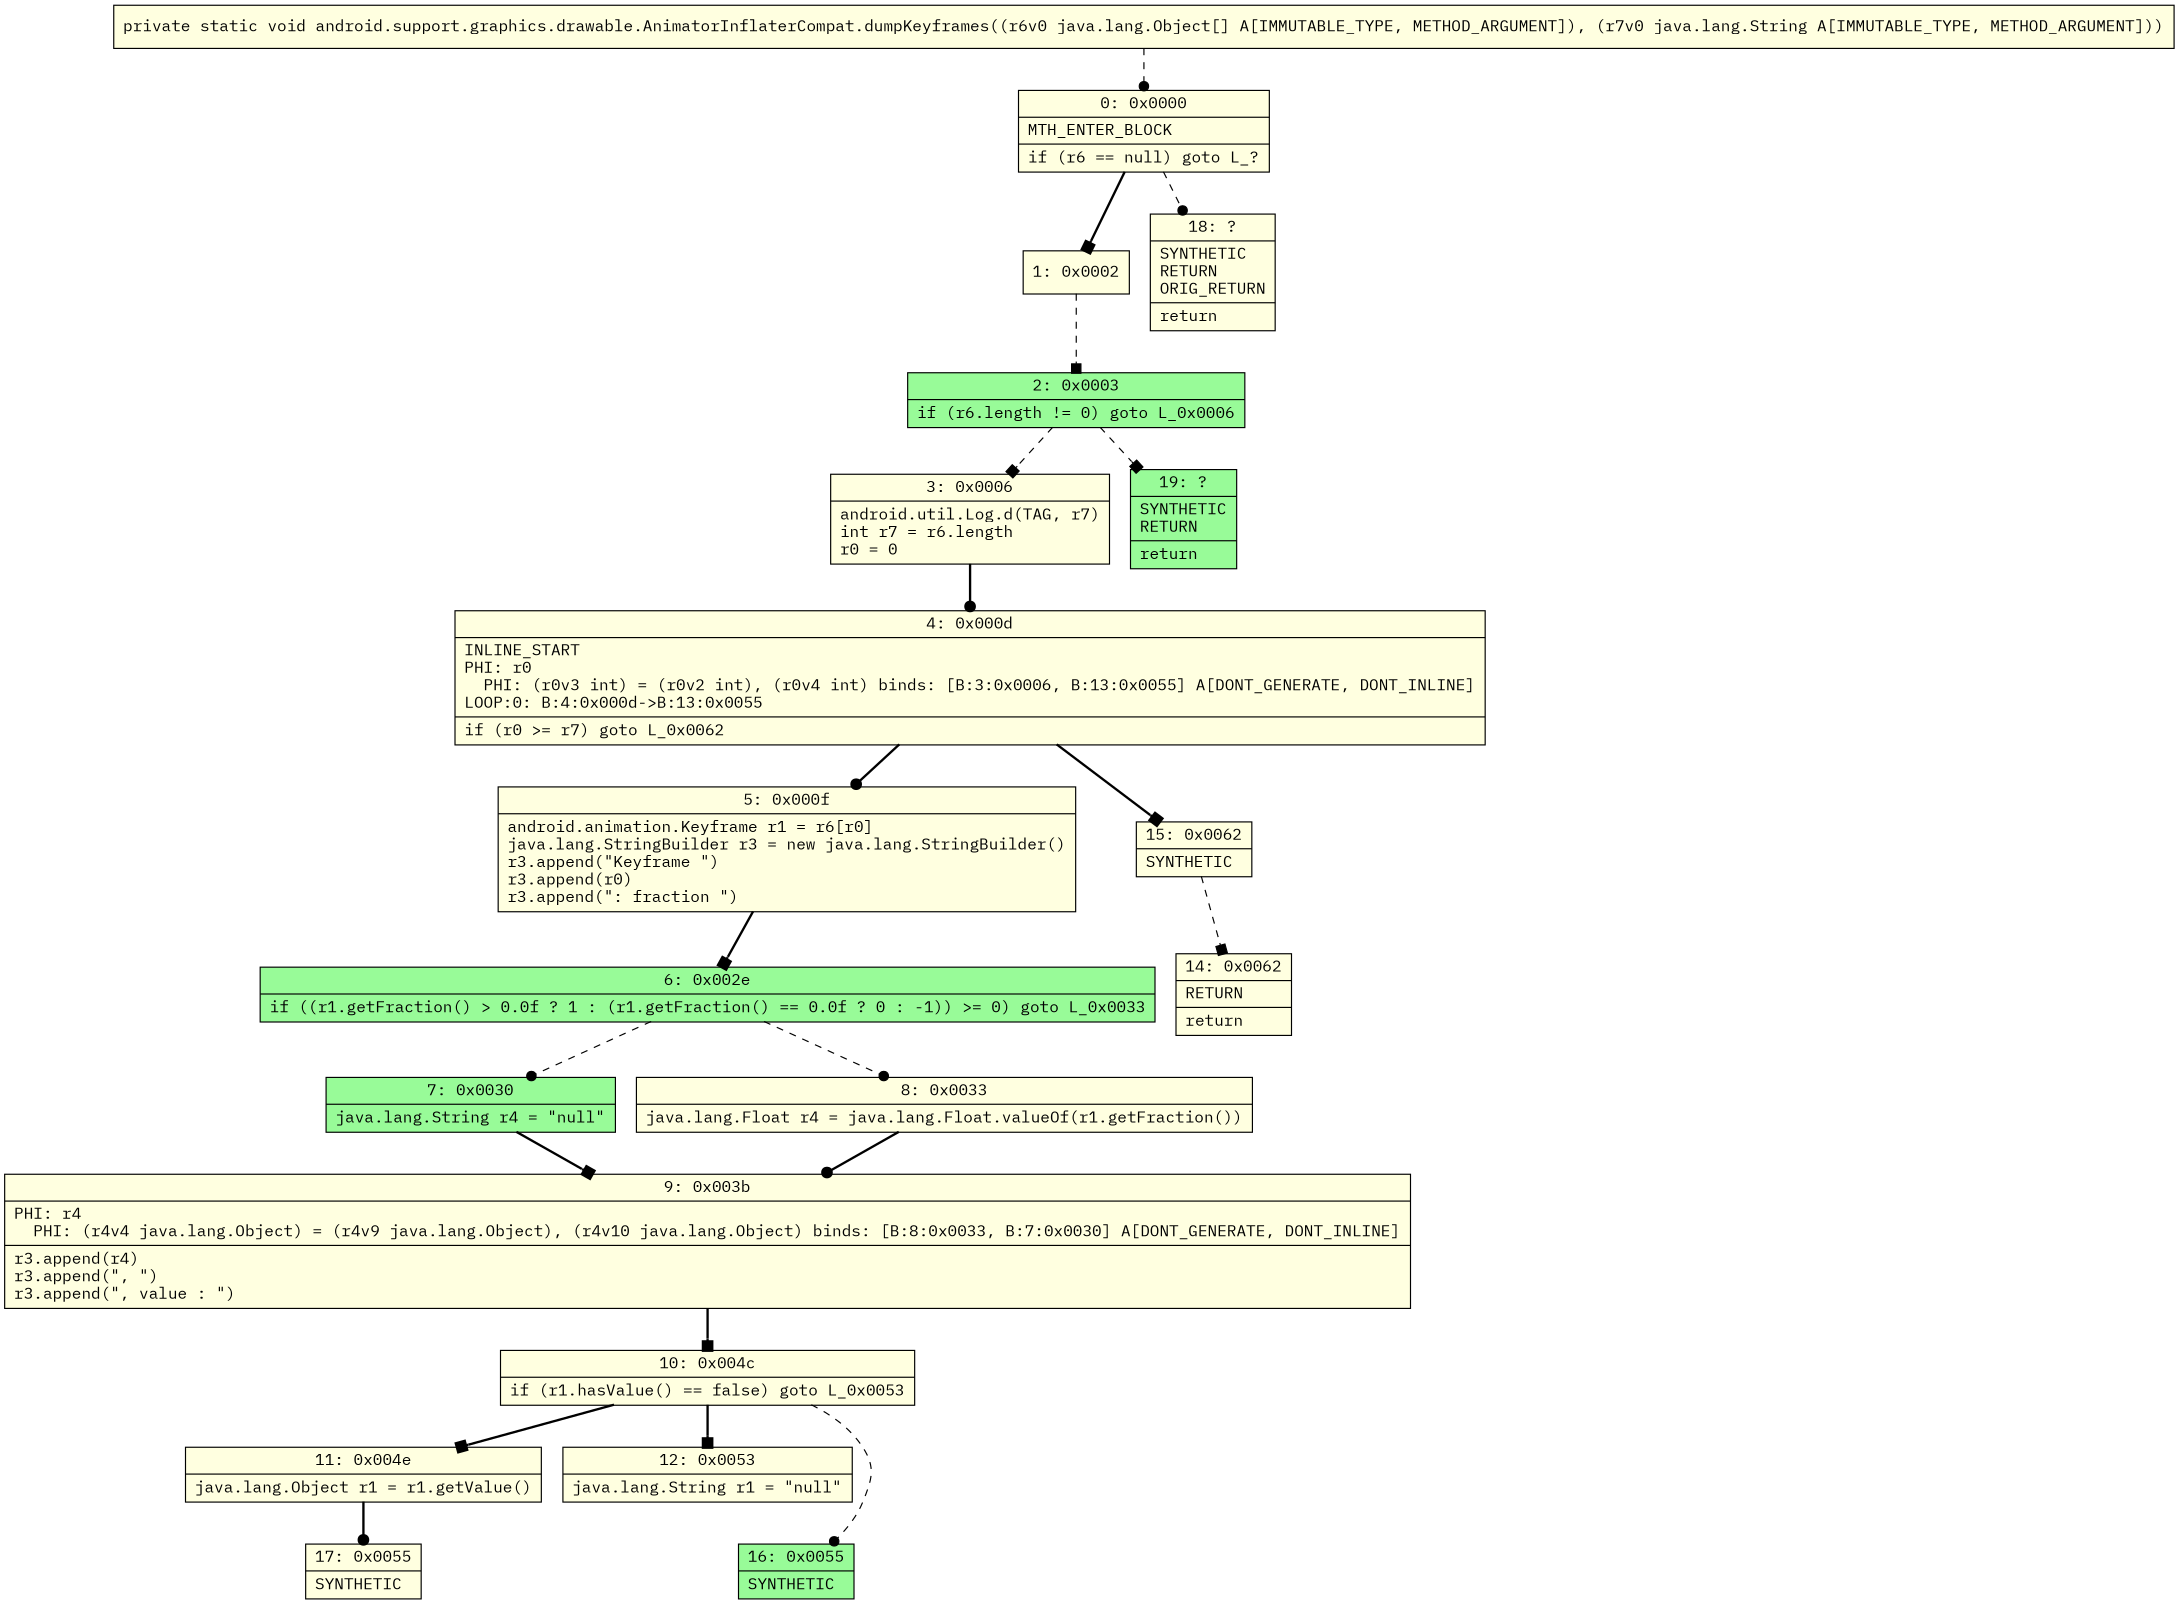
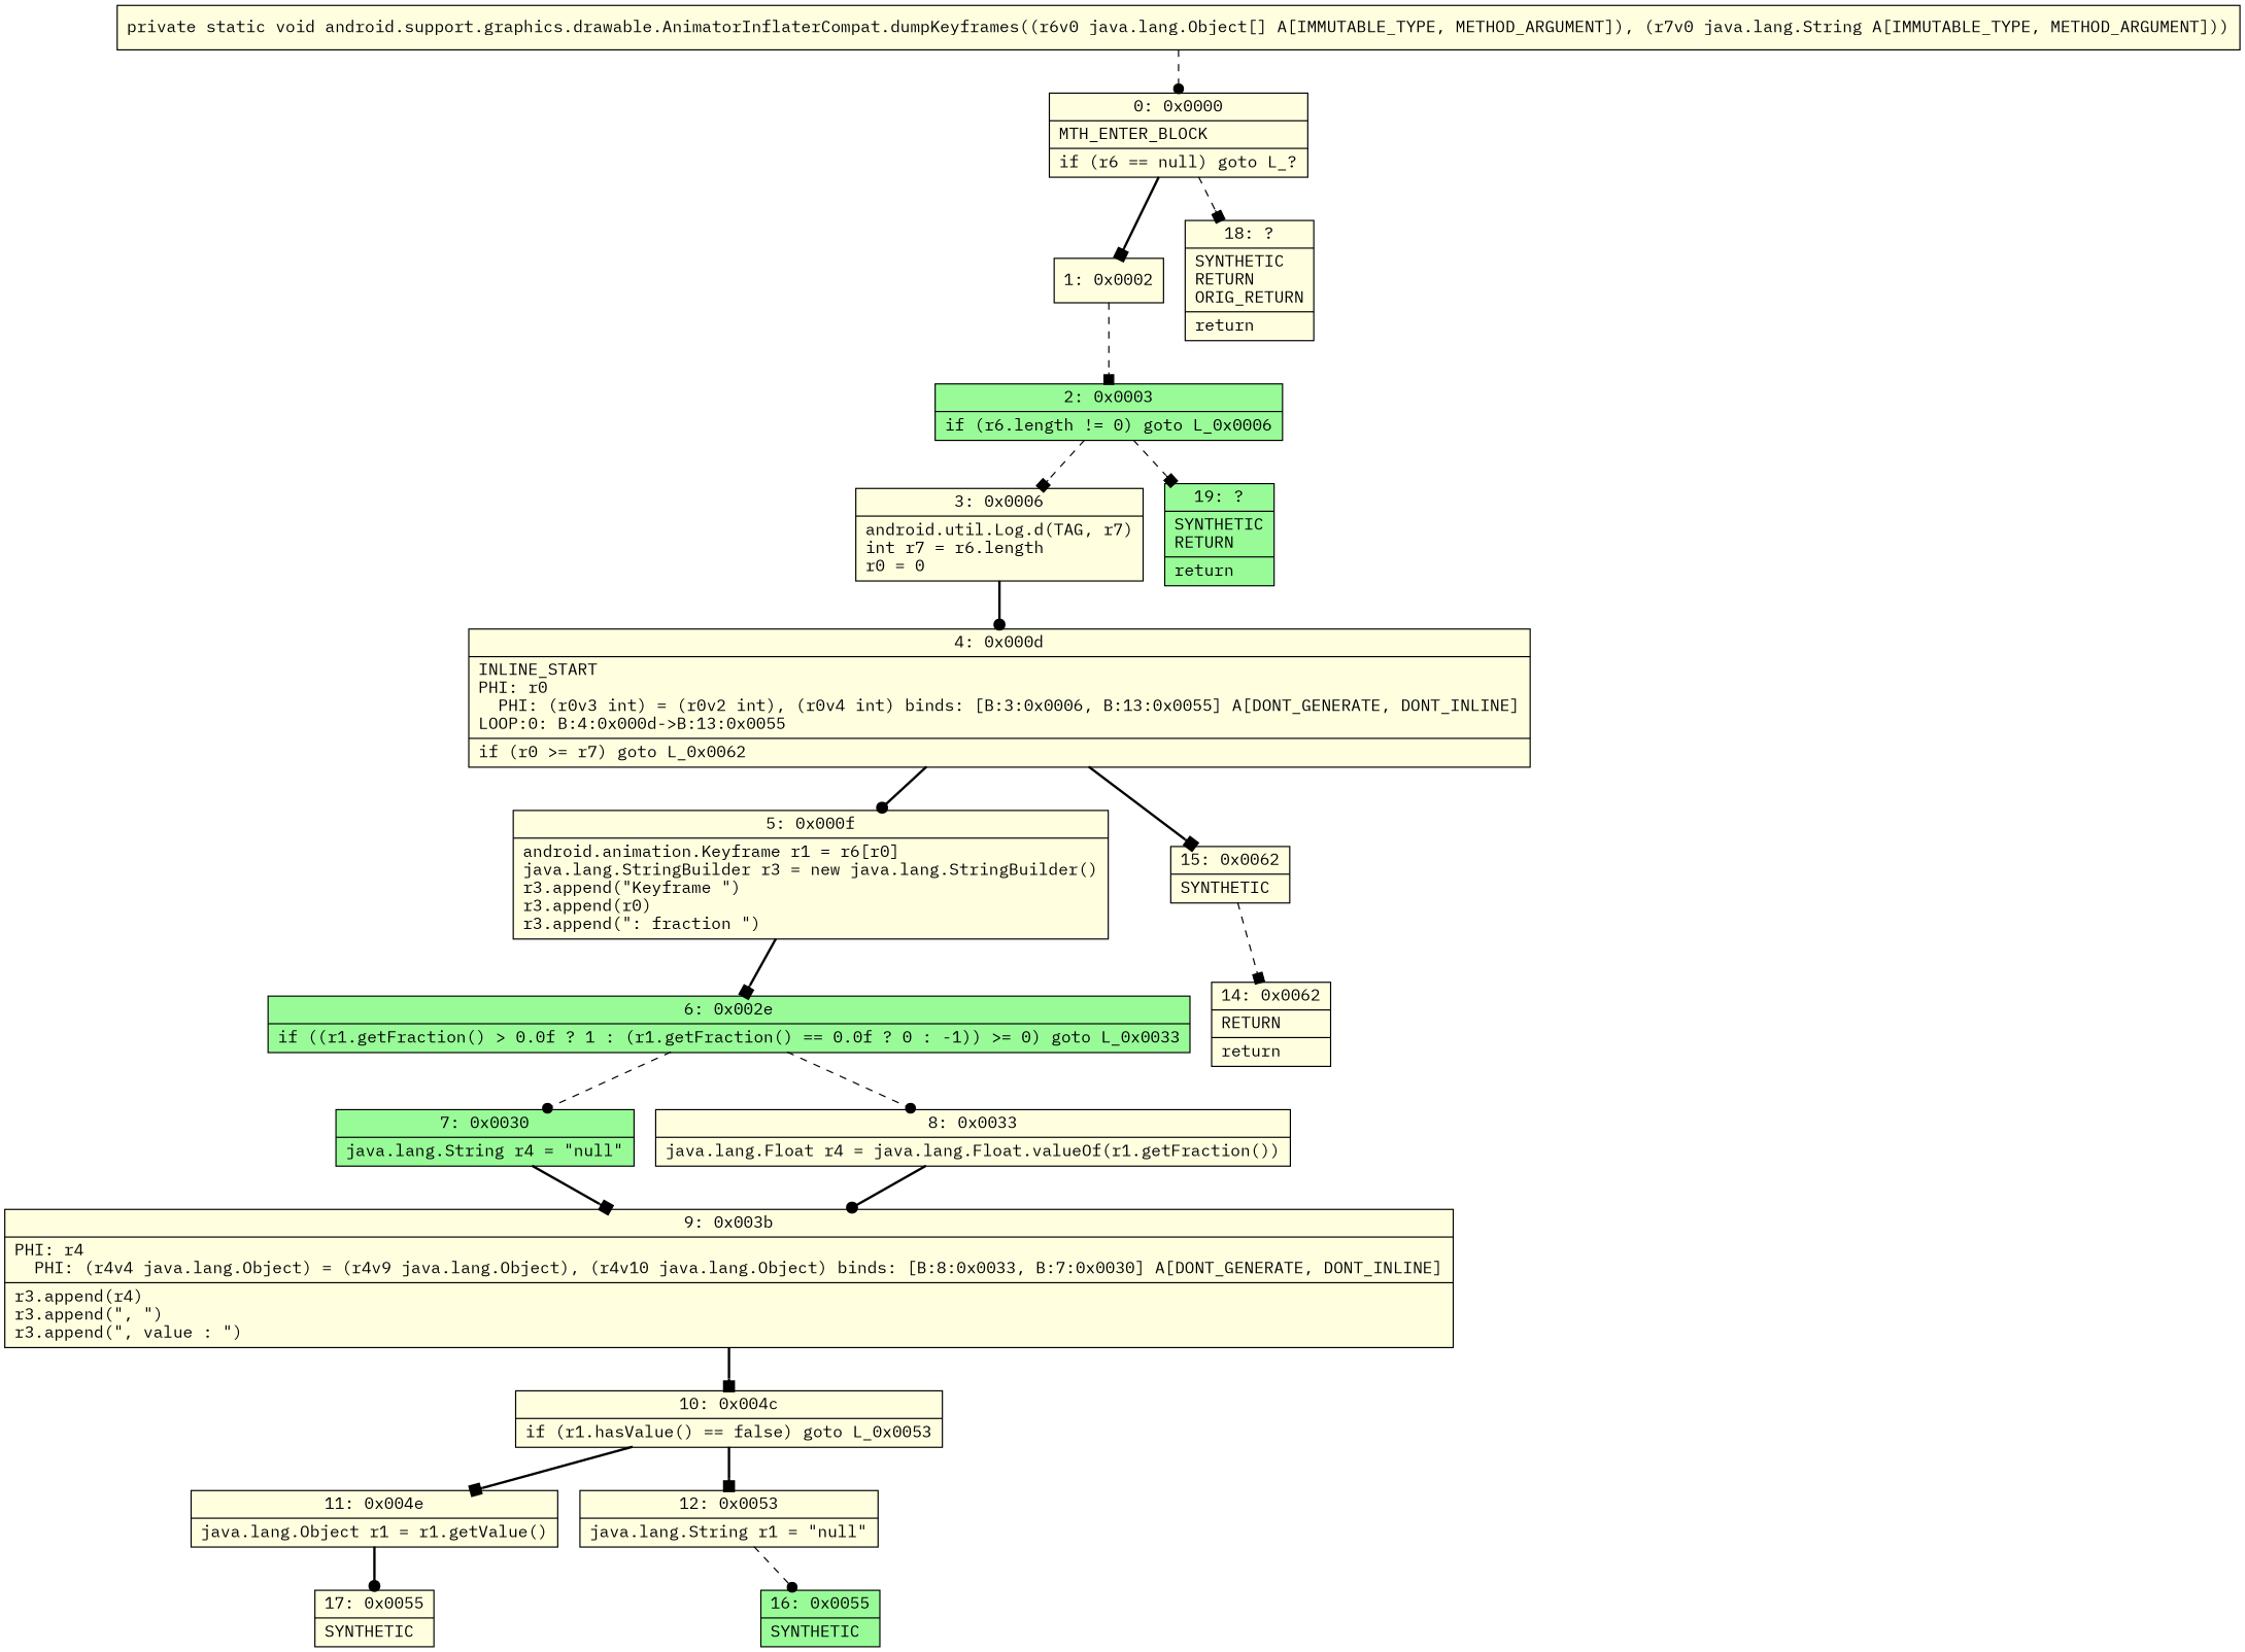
  digraph {
    fontname="IBM Plex Mono"
    node [fillcolor=lightyellow fontname="IBM Plex Mono" shape=record style=filled]
    edge [arrowhead=box fontname="IBM Plex Mono" style=bold]
    n1 [label="{0\:\ 0x0000|MTH_ENTER_BLOCK\l|if (r6 == null) goto L_?\l}"]
    n2 [label="{1\:\ 0x0002}"]
    n3 [label="{18\:\ ?|SYNTHETIC\lRETURN\lORIG_RETURN\l|return\l}"]
    n4 [fillcolor=palegreen label="{2\:\ 0x0003|if (r6.length != 0) goto L_0x0006\l}"]
    n5 [label="{3\:\ 0x0006|android.util.Log.d(TAG, r7)\lint r7 = r6.length\lr0 = 0\l}"]
    n6 [fillcolor=palegreen label="{19\:\ ?|SYNTHETIC\lRETURN\l|return\l}"]
    n7 [label="{4\:\ 0x000d|INLINE_START\lPHI: r0 \l  PHI: (r0v3 int) = (r0v2 int), (r0v4 int) binds: [B:3:0x0006, B:13:0x0055] A[DONT_GENERATE, DONT_INLINE]\lLOOP:0: B:4:0x000d\-\>B:13:0x0055\l|if (r0 \>= r7) goto L_0x0062\l}"]
    n8 [label="{5\:\ 0x000f|android.animation.Keyframe r1 = r6[r0]\ljava.lang.StringBuilder r3 = new java.lang.StringBuilder()\lr3.append(\"Keyframe \")\lr3.append(r0)\lr3.append(\": fraction \")\l}"]
    n9 [label="{15\:\ 0x0062|SYNTHETIC\l}"]
    n10 [fillcolor=palegreen label="{6\:\ 0x002e|if ((r1.getFraction() \> 0.0f ? 1 : (r1.getFraction() == 0.0f ? 0 : \-1)) \>= 0) goto L_0x0033\l}"]
    n11 [label="{14\:\ 0x0062|RETURN\l|return\l}"]
    n12 [fillcolor=palegreen label="{7\:\ 0x0030|java.lang.String r4 = \"null\"\l}"]
    n13 [label="{8\:\ 0x0033|java.lang.Float r4 = java.lang.Float.valueOf(r1.getFraction())\l}"]
    n14 [label="{9\:\ 0x003b|PHI: r4 \l  PHI: (r4v4 java.lang.Object) = (r4v9 java.lang.Object), (r4v10 java.lang.Object) binds: [B:8:0x0033, B:7:0x0030] A[DONT_GENERATE, DONT_INLINE]\l|r3.append(r4)\lr3.append(\", \")\lr3.append(\", value : \")\l}"]
    n15 [label="{10\:\ 0x004c|if (r1.hasValue() == false) goto L_0x0053\l}"]
    n16 [label="{11\:\ 0x004e|java.lang.Object r1 = r1.getValue()\l}"]
    n17 [label="{12\:\ 0x0053|java.lang.String r1 = \"null\"\l}"]
    n18 [label="{17\:\ 0x0055|SYNTHETIC\l}"]
    n19 [fillcolor=palegreen label="{16\:\ 0x0055|SYNTHETIC\l}"]
    n20 [label="{private static void android.support.graphics.drawable.AnimatorInflaterCompat.dumpKeyframes((r6v0 java.lang.Object[] A[IMMUTABLE_TYPE, METHOD_ARGUMENT]), (r7v0 java.lang.String A[IMMUTABLE_TYPE, METHOD_ARGUMENT])) }"]
    n1 -> n2
-   n1 -> n3 [arrowhead=dot style=dashed]
+   n1 -> n3 [style=dashed]
    n2 -> n4 [style=dashed]
    n4 -> n5 [style=dashed]
    n4 -> n6 [style=dashed]
    n5 -> n7 [arrowhead=dot]
    n7 -> n8 [arrowhead=dot]
    n7 -> n9
    n8 -> n10
    n9 -> n11 [style=dashed]
    n10 -> n12 [arrowhead=dot style=dashed]
    n10 -> n13 [arrowhead=dot style=dashed]
    n12 -> n14
    n13 -> n14 [arrowhead=dot]
    n14 -> n15
    n15 -> n16
    n15 -> n17
    n16 -> n18 [arrowhead=dot]
-   n15 -> n19 [arrowhead=dot style=dashed]
+   n17 -> n19 [arrowhead=dot style=dashed]
    n20 -> n1 [arrowhead=dot style=dashed]
  }
